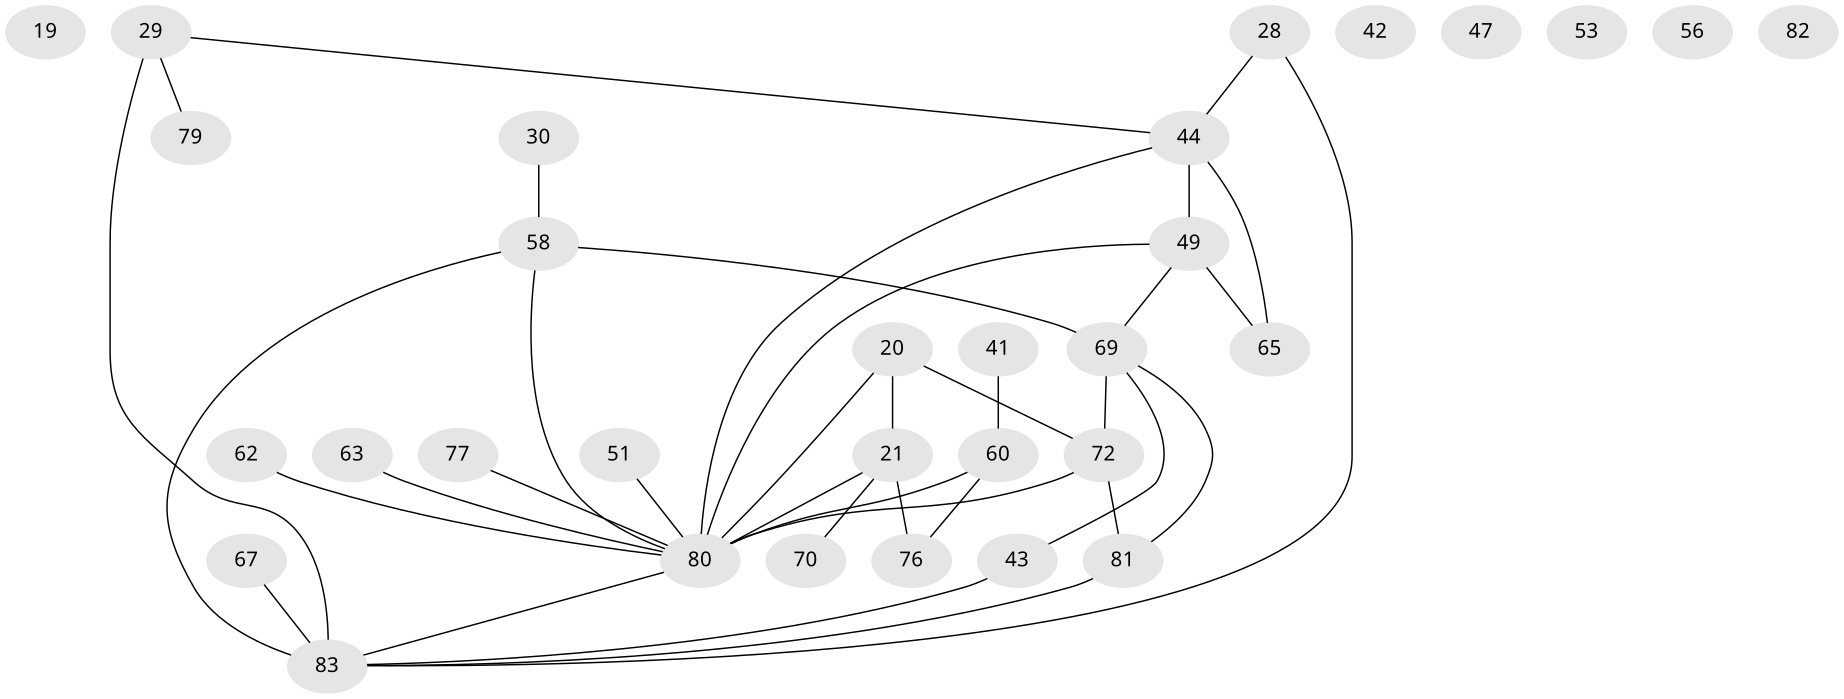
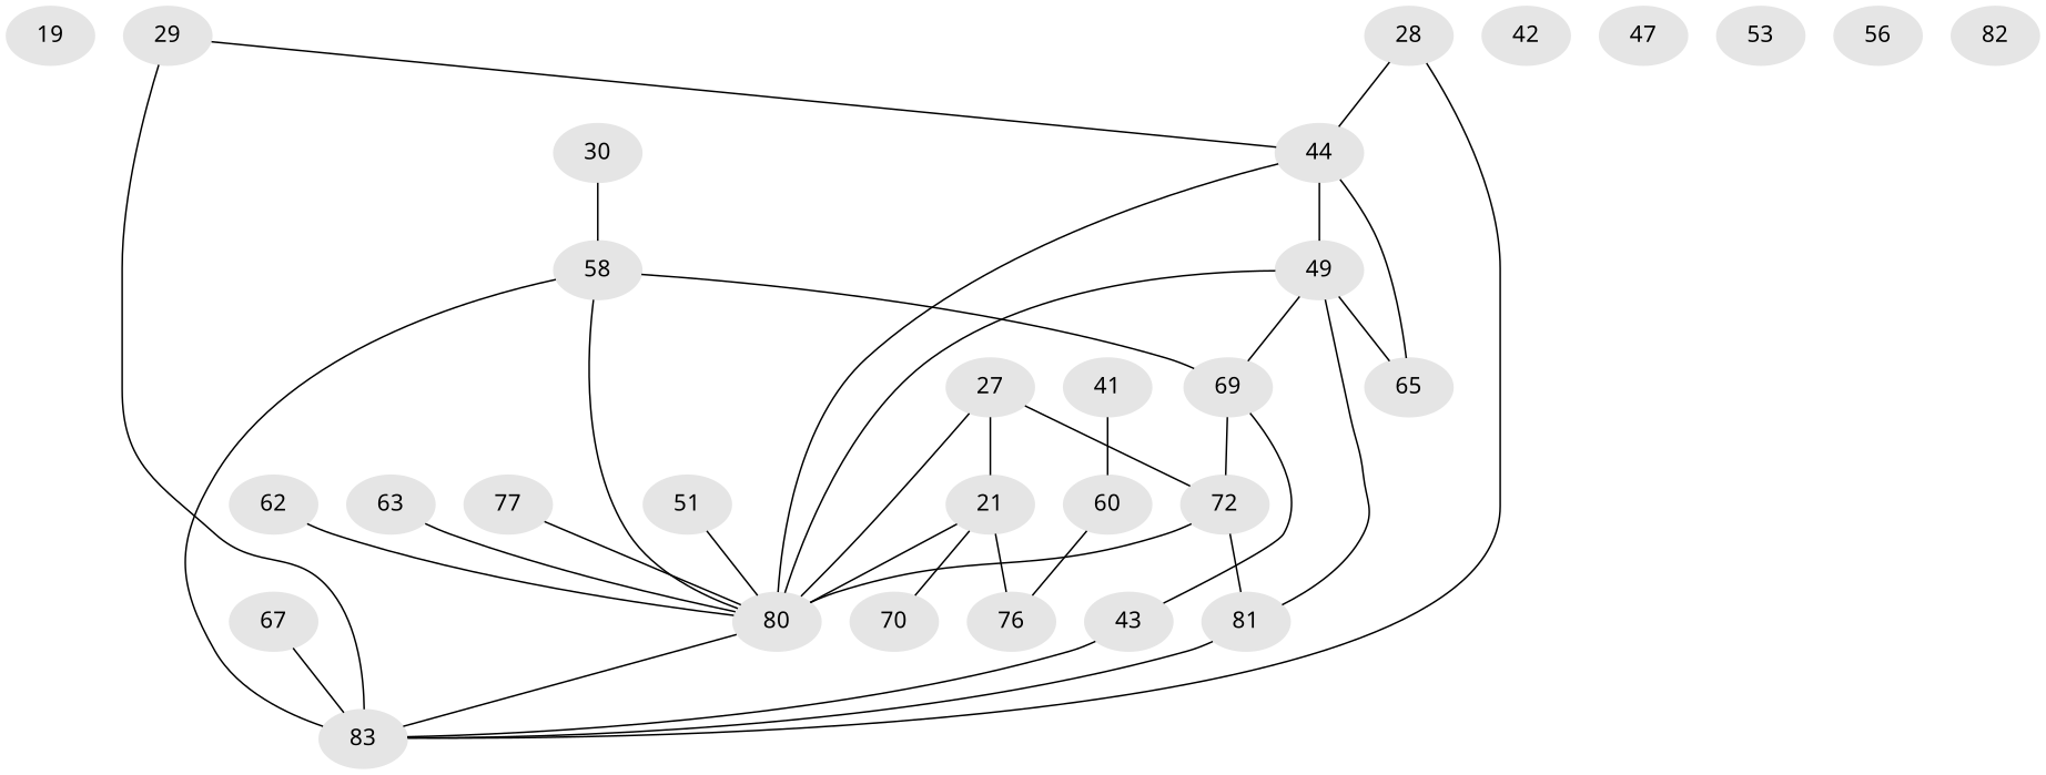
  graph {
    fontname="Noto Sans"
    node [color=gray90 fontname="Noto Sans" style=filled]
    edge [fontname="Noto Sans"]
    19
    21 [super="+16"]
    80 [super="+7+33+35+54"]
    70 [super="+57"]
    76
-   20
+   20 [label=27]
    72 [super="+37+68+59"]
    81 [super="+24+66+75"]
    83 [super="+27"]
    28
    44
    49 [super="+17+32+15"]
    65 [super="+11"]
    29 [super="+3"]
-   79 [super="+55"]
    58 [super="+1"]
    69 [super="+64+13+38"]
    30
    41 [super="+6"]
    60 [super="+26"]
    42 [super="+40"]
    47
    n23 [label=43]
    51
    53
    56
    62
    63
    67
    77
    82 [super="+71"]
    21 -- 80
    21 -- 70
    21 -- 76
    80 -- 83
    20 -- 21 [weight=2]
    20 -- 80
    20 -- 72 [weight=2]
    72 -- 80 [weight=2]
    72 -- 81 [weight=3]
    81 -- 83
    28 -- 83
    28 -- 44
    44 -- 80 [weight=2]
    44 -- 49
    44 -- 65 [weight=2]
    49 -- 80
-   69 -- 81
+   49 -- 81
    49 -- 65 [weight=2]
    49 -- 69
    29 -- 83 [weight=2]
    29 -- 44
-   29 -- 79
    58 -- 80
    58 -- 83 [weight=2]
    58 -- 69 [weight=2]
    69 -- 72
    69 -- n23
    30 -- 58
    41 -- 60
-   60 -- 80 [weight=2]
    60 -- 76
    n23 -- 83
    51 -- 80
    62 -- 80
    63 -- 80
    67 -- 83
    77 -- 80
  }
